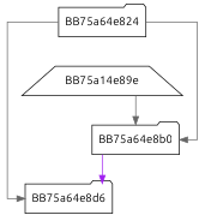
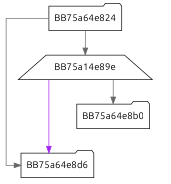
  digraph {
    fontname=Ubuntu
    splines=ortho
    node [fontname=Ubuntu shape=folder]
    edge [color=gray40 fontname=Ubuntu]
    n1 [label=BB75a64e824]
    BB75a64e8d6
    n3 [label=BB75a14e89e shape=trapezium]
    BB75a64e8b0
    n1 -> BB75a64e8d6
-   n1 -> BB75a64e8b0
-   BB75a64e8b0 -> BB75a64e8d6 [color=purple]
+   n1 -> n3
+   n3 -> BB75a64e8d6 [color=purple]
    n3 -> BB75a64e8b0
  }
